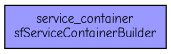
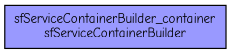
  digraph {
    fontname="Comic Neue"
-   n1 [fillcolor="#9999ff" fontname="Comic Neue" fontsize=11 label="service_container\nsfServiceContainerBuilder\n" shape=record style=filled]
+   n1 [fillcolor="#9999ff" fontname="Comic Neue" fontsize=11 label="sfServiceContainerBuilder_container\nsfServiceContainerBuilder\n" shape=record style=filled]
  }
